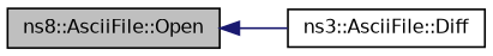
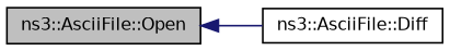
  digraph {
    rankdir=LR
    node [color=black fontname=Helvetica fontsize=10 shape=record style=filled]
-   n1 [fillcolor=grey75 fontcolor=black height=0.2 label="ns8::AsciiFile::Open" width=0.4]
+   n1 [fillcolor=grey75 fontcolor=black height=0.2 label="ns3::AsciiFile::Open" width=0.4]
    n2 [fillcolor=white height=0.2 label="ns3::AsciiFile::Diff" width=0.4]
    n1 -> n2 [color=midnightblue dir=back fontname=Helvetica fontsize=10 labelfontname=Helvetica labelfontsize=10 style=solid]
  }
